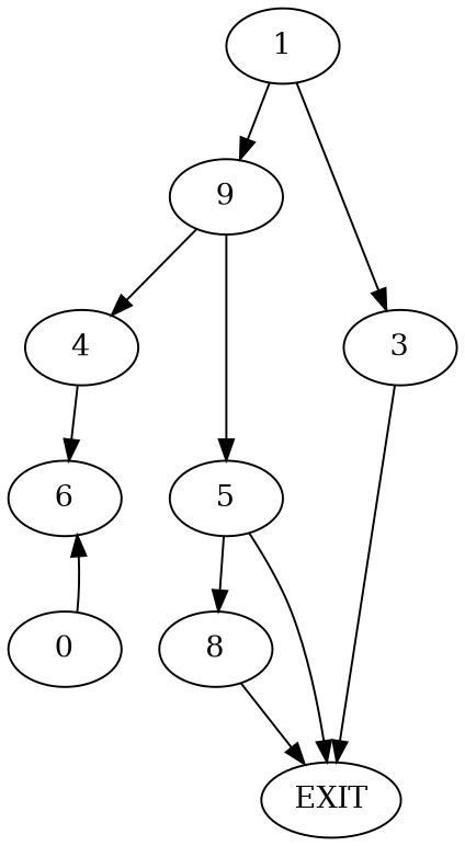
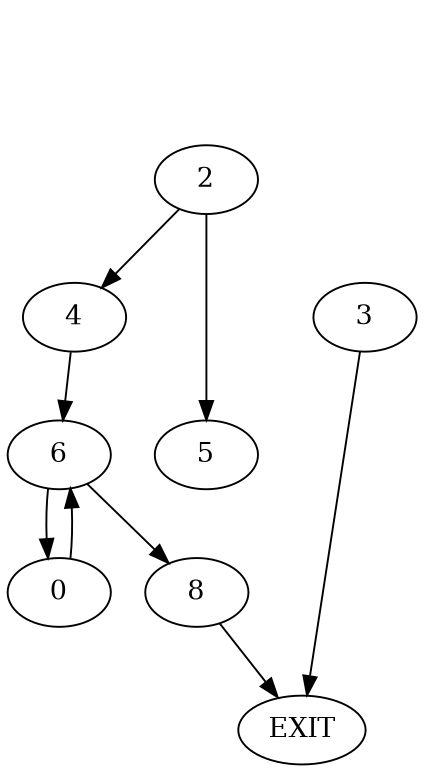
  digraph {
-   1
-   2 [label=9]
+   2
    3
    n4 [label=EXIT]
    4
    5
    6
    n8 [label=0]
    8
-   1 -> 2
-   1 -> 3
    2 -> 4
    2 -> 5
    3 -> n4
    4 -> 6
-   5 -> n4
-   5 -> 8
+   6 -> n8
+   6 -> 8
    n8 -> 6
    8 -> n4
  }
